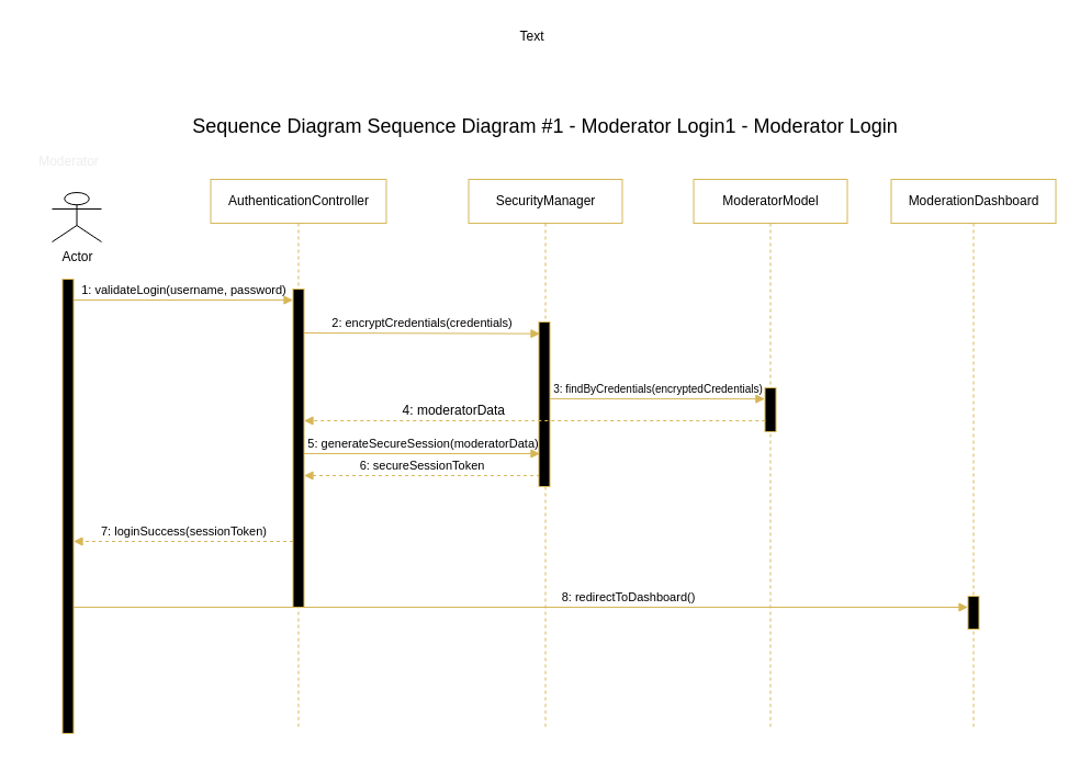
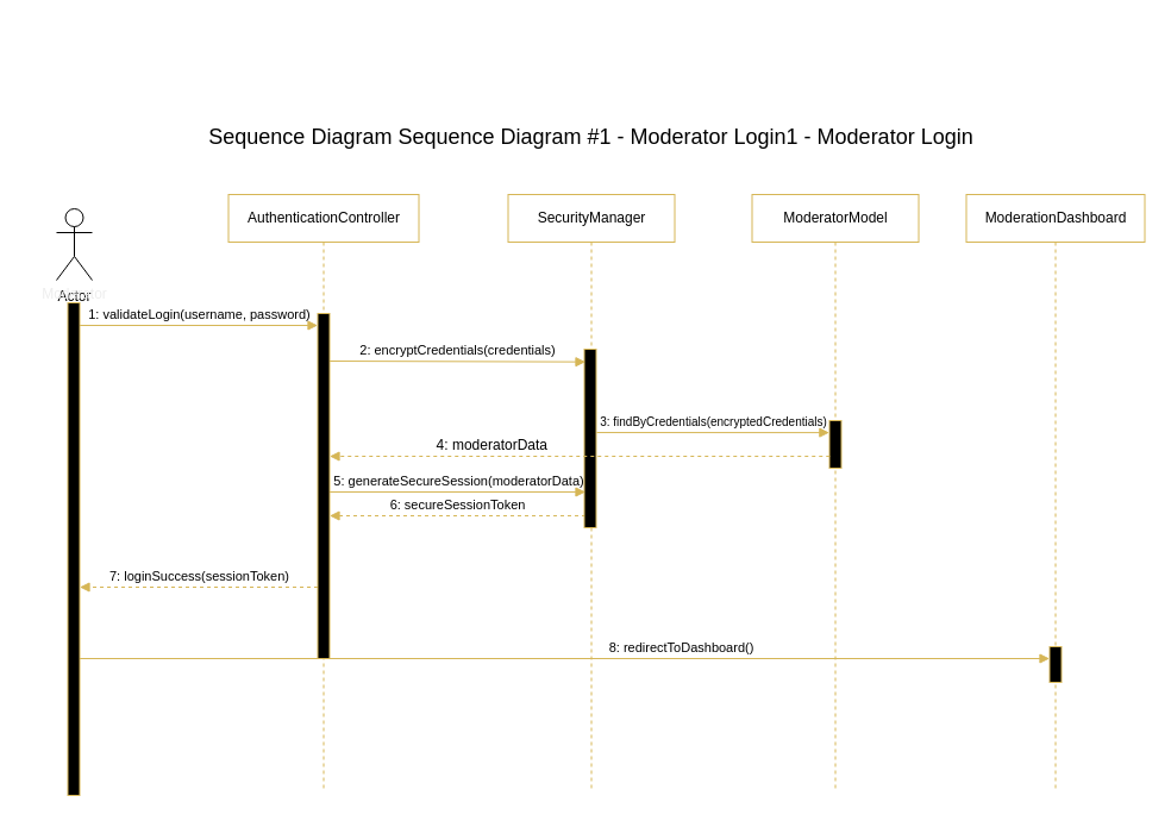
  <mxCell id="0" />
  <mxCell id="1" parent="0" />
  <mxCell id="2" value="&lt;font style=&quot;color: light-dark(rgb(0, 0, 0), rgb(0, 0, 0));&quot;&gt;6: secureSessionToken&lt;/font&gt;" style="html=1;verticalAlign=bottom;endArrow=block;dashed=1;fontSize=11;fontColor=light-dark(#FFFFFF,#FFFFFF);strokeColor=light-dark(#D6B656,#000000);strokeWidth=1;exitX=0.1;exitY=0.933;exitDx=0;exitDy=0;exitPerimeter=0;labelBackgroundColor=none;" parent="1" source="5" edge="1"><mxGeometry width="80" relative="1" as="geometry"><mxPoint x="481.5" y="433" as="sourcePoint" /><mxPoint x="276.5" y="433" as="targetPoint" /></mxGeometry></mxCell>
  <mxCell id="3" value="&lt;font style=&quot;color: light-dark(rgb(0, 0, 0), rgb(0, 0, 0));&quot;&gt;AuthenticationController&lt;/font&gt;" style="shape=umlLifeline;perimeter=lifelinePerimeter;whiteSpace=wrap;html=1;container=1;collapsible=0;recursiveResize=0;outlineConnect=0;fontSize=12;fillColor=none;strokeColor=light-dark(#D6B656,#000000);" parent="1" vertex="1"><mxGeometry x="191.5" y="163" width="160" height="500" as="geometry" /></mxCell>
  <mxCell id="4" value="&lt;font style=&quot;color: light-dark(rgb(0, 0, 0), rgb(0, 0, 0));&quot;&gt;SecurityManager&lt;/font&gt;" style="shape=umlLifeline;perimeter=lifelinePerimeter;whiteSpace=wrap;html=1;container=1;collapsible=0;recursiveResize=0;outlineConnect=0;fontSize=12;fillColor=none;strokeColor=light-dark(#D6B656,#000000);" parent="1" vertex="1"><mxGeometry x="426.5" y="163" width="140" height="500" as="geometry" /></mxCell>
  <mxCell id="5" value="" style="html=1;points=[];perimeter=orthogonalPerimeter;fontSize=11;fillColor=light-dark(#000000,#FFFFFF);strokeColor=light-dark(#D6B656,#000000);" parent="4" vertex="1"><mxGeometry x="64" y="130" width="10" height="150" as="geometry" /></mxCell>
  <mxCell id="6" value="&lt;font style=&quot;color: light-dark(rgb(0, 0, 0), rgb(0, 0, 0));&quot;&gt;ModeratorModel&lt;/font&gt;" style="shape=umlLifeline;perimeter=lifelinePerimeter;whiteSpace=wrap;html=1;container=1;collapsible=0;recursiveResize=0;outlineConnect=0;fontSize=12;fillColor=none;strokeColor=light-dark(#D6B656,#000000);" parent="1" vertex="1"><mxGeometry x="631.5" y="163" width="140" height="500" as="geometry" /></mxCell>
  <mxCell id="7" value="" style="html=1;points=[];perimeter=orthogonalPerimeter;fontSize=11;fillColor=light-dark(#000000,#FFFFFF);strokeColor=light-dark(#D6B656,#000000);" parent="6" vertex="1"><mxGeometry x="65" y="190" width="10" height="40" as="geometry" /></mxCell>
  <mxCell id="8" value="&lt;font style=&quot;color: light-dark(rgb(0, 0, 0), rgb(0, 0, 0));&quot;&gt;ModerationDashboard&lt;/font&gt;" style="shape=umlLifeline;perimeter=lifelinePerimeter;whiteSpace=wrap;html=1;container=1;collapsible=0;recursiveResize=0;outlineConnect=0;fontSize=12;fillColor=none;strokeColor=light-dark(#D6B656,#000000);" parent="1" vertex="1"><mxGeometry x="811.5" y="163" width="150" height="500" as="geometry" /></mxCell>
  <mxCell id="9" value="&lt;span&gt;&lt;font style=&quot;color: light-dark(rgb(0, 0, 0), rgb(0, 0, 0));&quot;&gt;1: validateLogin(username, password)&lt;/font&gt;&lt;/span&gt;" style="html=1;verticalAlign=bottom;endArrow=block;fontSize=11;fontColor=light-dark(#FFFFFF,#FFFFFF);strokeColor=light-dark(#D6B656,#000000);strokeWidth=1;labelBackgroundColor=none;" parent="1" edge="1"><mxGeometry width="80" relative="1" as="geometry"><mxPoint x="66.5" y="273" as="sourcePoint" /><mxPoint x="266.5" y="273" as="targetPoint" /></mxGeometry></mxCell>
  <mxCell id="10" value="&lt;font style=&quot;color: light-dark(rgb(0, 0, 0), rgb(0, 0, 0));&quot;&gt;2: encryptCredentials(credentials)&lt;/font&gt;" style="html=1;verticalAlign=bottom;endArrow=block;fontSize=11;fontColor=light-dark(#6C8EBF, #ffffff);strokeColor=light-dark(#D6B656,#000000);strokeWidth=1;labelBackgroundColor=none;entryX=0.1;entryY=0.071;entryDx=0;entryDy=0;entryPerimeter=0;" parent="1" target="5" edge="1"><mxGeometry width="80" relative="1" as="geometry"><mxPoint x="276.5" y="303" as="sourcePoint" /><mxPoint x="481.5" y="303" as="targetPoint" /></mxGeometry></mxCell>
  <mxCell id="11" value="&lt;font style=&quot;color: light-dark(rgb(0, 0, 0), rgb(0, 0, 0));&quot;&gt;3: findByCredentials(encryptedCredentials)&lt;/font&gt;" style="html=1;verticalAlign=bottom;endArrow=block;fontSize=10;fontColor=light-dark(#FFFFFF,#FFFFFF);strokeColor=light-dark(#D6B656,#000000);strokeWidth=1;labelBackgroundColor=none;entryX=-0.013;entryY=0.253;entryDx=0;entryDy=0;entryPerimeter=0;exitX=1.045;exitY=0.467;exitDx=0;exitDy=0;exitPerimeter=0;" parent="1" source="5" target="7" edge="1"><mxGeometry width="80" relative="1" as="geometry"><mxPoint x="501.5" y="363" as="sourcePoint" /><mxPoint x="676.5" y="363" as="targetPoint" /></mxGeometry></mxCell>
  <mxCell id="12" value="&lt;font style=&quot;color: light-dark(rgb(0, 0, 0), rgb(0, 0, 0));&quot;&gt;4: moderatorData&lt;/font&gt;" style="html=1;verticalAlign=bottom;endArrow=block;dashed=1;fontSize=12;fontColor=light-dark(#FFFFFF,#FFFFFF);strokeColor=light-dark(#D6B656,#000000);strokeWidth=1;align=right;labelBackgroundColor=none;exitX=0.025;exitY=0.751;exitDx=0;exitDy=0;exitPerimeter=0;" parent="1" source="7" edge="1"><mxGeometry x="0.125" width="80" relative="1" as="geometry"><mxPoint x="676.5" y="383" as="sourcePoint" /><mxPoint x="276.5" y="383" as="targetPoint" /><mxPoint as="offset" /></mxGeometry></mxCell>
  <mxCell id="13" value="&lt;font style=&quot;color: light-dark(rgb(0, 0, 0), rgb(0, 0, 0));&quot;&gt;5: generateSecureSession(moderatorData)&lt;/font&gt;" style="verticalAlign=bottom;endArrow=block;fontSize=11;fontColor=light-dark(#FFFFFF,#FFFFFF);strokeColor=light-dark(#D6B656,#000000);strokeWidth=1;labelBackgroundColor=none;html=1;convertToSvg=0;" parent="1" edge="1"><mxGeometry width="80" relative="1" as="geometry"><mxPoint x="276.5" y="413" as="sourcePoint" /><mxPoint x="491.5" y="413" as="targetPoint" /></mxGeometry></mxCell>
  <mxCell id="14" value="&lt;font style=&quot;color: light-dark(rgb(0, 0, 0), rgb(0, 0, 0));&quot;&gt;7: loginSuccess(sessionToken)&lt;/font&gt;" style="html=1;verticalAlign=bottom;endArrow=block;dashed=1;fontSize=11;fontColor=light-dark(#FFFFFF,#FFFFFF);strokeColor=light-dark(#D6B656,#000000);strokeWidth=1;labelBackgroundColor=none;" parent="1" edge="1"><mxGeometry width="80" relative="1" as="geometry"><mxPoint x="266.5" y="493" as="sourcePoint" /><mxPoint x="66.5" y="493" as="targetPoint" /></mxGeometry></mxCell>
  <mxCell id="15" value="&lt;font style=&quot;color: light-dark(rgb(0, 0, 0), rgb(0, 0, 0));&quot;&gt;8: redirectToDashboard()&lt;/font&gt;" style="html=1;verticalAlign=bottom;endArrow=block;fontSize=11;fontColor=light-dark(#FFFFFF,#FFFFFF);strokeColor=light-dark(#D6B656,#000000);strokeWidth=1;labelBackgroundColor=none;" parent="1" edge="1"><mxGeometry x="0.239" width="80" relative="1" as="geometry"><mxPoint x="66.5" y="553" as="sourcePoint" /><mxPoint x="881.5" y="553" as="targetPoint" /><mxPoint as="offset" /></mxGeometry></mxCell>
  <mxCell id="16" value="" style="html=1;points=[];perimeter=orthogonalPerimeter;fontSize=11;fillColor=light-dark(#000000,#FFFFFF);strokeColor=light-dark(#D6B656,#000000);" parent="1" vertex="1"><mxGeometry x="56.5" y="254" width="10" height="414" as="geometry" /></mxCell>
  <mxCell id="17" value="" style="html=1;points=[];perimeter=orthogonalPerimeter;fontSize=11;fillColor=light-dark(#000000,#FFFFFF);strokeColor=light-dark(#D6B656,#000000);" parent="1" vertex="1"><mxGeometry x="266.5" y="263" width="10" height="290" as="geometry" /></mxCell>
  <mxCell id="18" value="" style="html=1;points=[];perimeter=orthogonalPerimeter;fontSize=11;fillColor=light-dark(#000000,#FFFFFF);strokeColor=light-dark(#D6B656,#000000);" parent="1" vertex="1"><mxGeometry x="881.5" y="543" width="10" height="30" as="geometry" /></mxCell>
- <mxCell id="19" value="Text" style="text;html=1;align=center;verticalAlign=middle;resizable=0;points=[];autosize=1;strokeColor=none;fillColor=none;" parent="1" vertex="1"><mxGeometry x="464" y="20" width="40" height="26" as="geometry" /></mxCell>
  <mxCell id="20" value="Sequence Diagram Sequence Diagram #1 - Moderator Login1 - Moderator Login" style="text;align=center;verticalAlign=middle;resizable=0;points=[];autosize=1;strokeColor=none;fillColor=none;imageAspect=1;fontSize=18;fontColor=light-dark(#000000,#000000);" parent="1" vertex="1"><mxGeometry x="166.5" y="96" width="660" height="34" as="geometry" /></mxCell>
- <mxCell id="21" value="Actor" style="shape=umlActor;verticalLabelPosition=bottom;verticalAlign=top;html=1;outlineConnect=0;strokeColor=light-dark(#000000,#000000);fillColor=light-dark(#FFFFFF,#7EA6E0);" vertex="1" parent="1"><mxGeometry x="47" y="175" width="45" height="45" as="geometry" /></mxCell>
- <mxCell id="22" value="&lt;span style=&quot;color: rgb(237, 237, 237); font-family: Helvetica; font-size: 12px; font-style: normal; font-variant-ligatures: normal; font-variant-caps: normal; font-weight: 400; letter-spacing: normal; orphans: 2; text-indent: 0px; text-transform: none; widows: 2; word-spacing: 0px; -webkit-text-stroke-width: 0px; white-space: normal; text-decoration-thickness: initial; text-decoration-style: initial; text-decoration-color: initial; float: none; display: inline !important;&quot;&gt;Moderator&lt;/span&gt;" style="text;whiteSpace=wrap;html=1;labelBackgroundColor=none;verticalAlign=middle;align=center;" vertex="1" parent="1"><mxGeometry x="20.5" y="140" width="83" height="14" as="geometry" /></mxCell>
+ <mxCell id="21" value="Actor" style="shape=umlActor;verticalLabelPosition=bottom;verticalAlign=top;html=1;outlineConnect=0;strokeColor=light-dark(#000000,#000000);fillColor=light-dark(#FFFFFF,#7EA6E0);" vertex="1" parent="1"><mxGeometry x="47" y="175" width="30" height="60" as="geometry" /></mxCell>
+ <mxCell id="22" value="&lt;span style=&quot;color: rgb(237, 237, 237); font-family: Helvetica; font-size: 12px; font-style: normal; font-variant-ligatures: normal; font-variant-caps: normal; font-weight: 400; letter-spacing: normal; orphans: 2; text-indent: 0px; text-transform: none; widows: 2; word-spacing: 0px; -webkit-text-stroke-width: 0px; white-space: normal; text-decoration-thickness: initial; text-decoration-style: initial; text-decoration-color: initial; float: none; display: inline !important;&quot;&gt;Moderator&lt;/span&gt;" style="text;whiteSpace=wrap;html=1;labelBackgroundColor=none;verticalAlign=middle;align=center;" vertex="1" parent="1"><mxGeometry x="20.5" y="240" width="83" height="14" as="geometry" /></mxCell>
